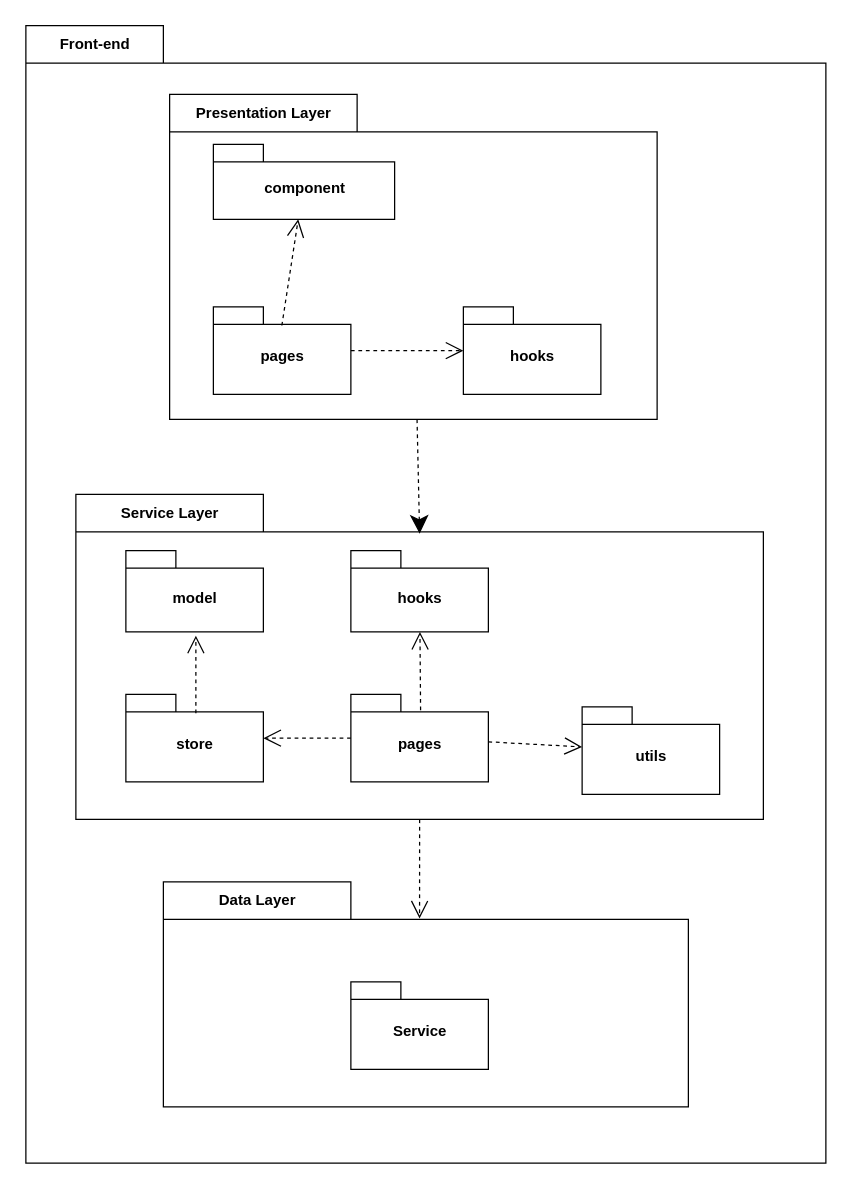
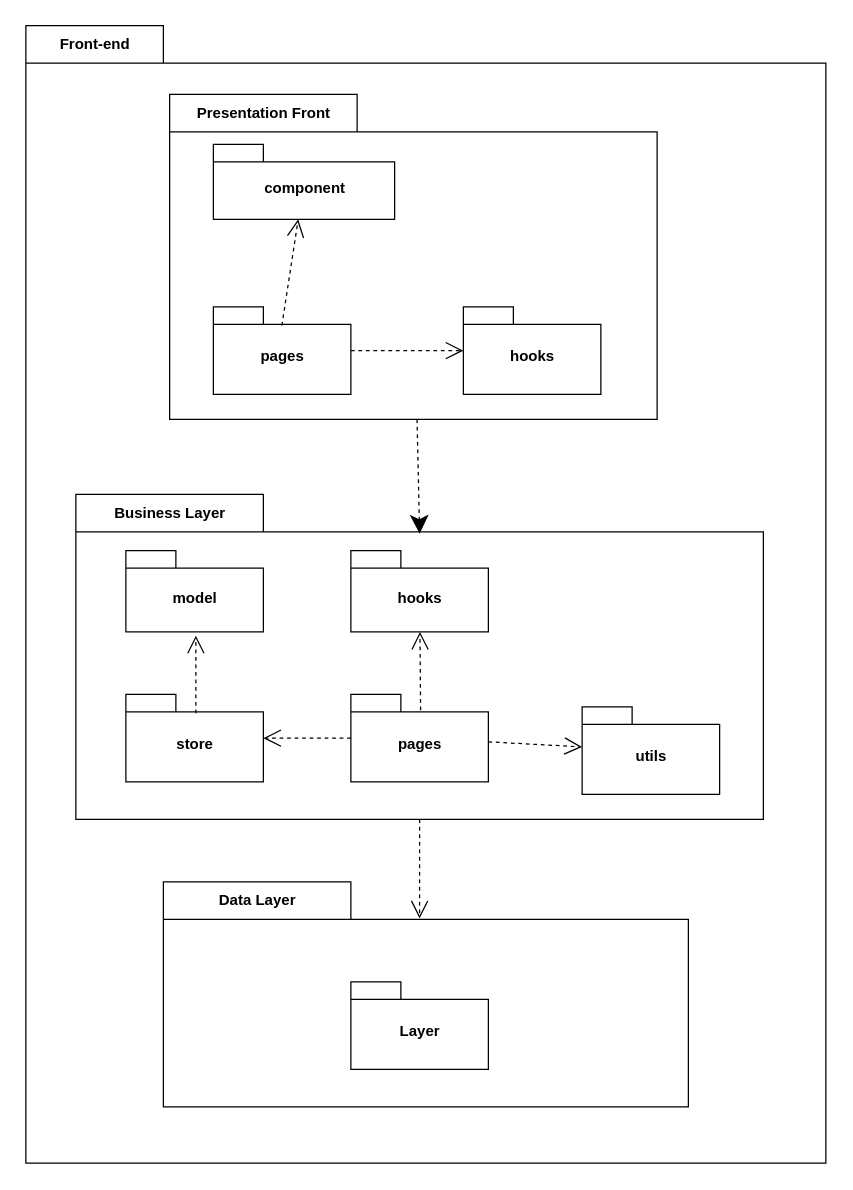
  <mxCell id="0" />
  <mxCell id="1" parent="0" />
  <mxCell id="2" value="Front-end" style="shape=folder;fontStyle=1;tabWidth=110;tabHeight=30;tabPosition=left;html=1;boundedLbl=1;labelInHeader=1;" parent="1" vertex="1"><mxGeometry x="20" y="20" width="640" height="910" as="geometry" /></mxCell>
- <mxCell id="3" value="Presentation Layer" style="shape=folder;fontStyle=1;tabWidth=150;tabHeight=30;tabPosition=left;html=1;boundedLbl=1;labelInHeader=1;" parent="1" vertex="1"><mxGeometry x="135" y="75" width="390" height="260" as="geometry" /></mxCell>
+ <mxCell id="3" value="Presentation Front" style="shape=folder;fontStyle=1;tabWidth=150;tabHeight=30;tabPosition=left;html=1;boundedLbl=1;labelInHeader=1;" parent="1" vertex="1"><mxGeometry x="135" y="75" width="390" height="260" as="geometry" /></mxCell>
  <mxCell id="4" value="pages" style="shape=folder;fontStyle=1;spacingTop=10;tabWidth=40;tabHeight=14;tabPosition=left;html=1;" parent="1" vertex="1"><mxGeometry x="170" y="245" width="110" height="70" as="geometry" /></mxCell>
  <mxCell id="5" value="hooks" style="shape=folder;fontStyle=1;spacingTop=10;tabWidth=40;tabHeight=14;tabPosition=left;html=1;" parent="1" vertex="1"><mxGeometry x="370" y="245" width="110" height="70" as="geometry" /></mxCell>
  <mxCell id="6" value="component" style="shape=folder;fontStyle=1;spacingTop=10;tabWidth=40;tabHeight=14;tabPosition=left;html=1;" parent="1" vertex="1"><mxGeometry x="170" y="115" width="145" height="60" as="geometry" /></mxCell>
  <mxCell id="7" value="" style="edgeStyle=none;html=1;endArrow=open;endSize=12;dashed=1;verticalAlign=bottom;" parent="1" source="4" target="5" edge="1"><mxGeometry width="160" relative="1" as="geometry"><mxPoint x="240" y="335" as="sourcePoint" /><mxPoint x="400" y="335" as="targetPoint" /></mxGeometry></mxCell>
  <mxCell id="8" value="" style="edgeStyle=none;html=1;endArrow=open;endSize=12;dashed=1;verticalAlign=bottom;exitX=0.498;exitY=0.213;exitDx=0;exitDy=0;exitPerimeter=0;" parent="1" source="4" target="6" edge="1"><mxGeometry width="160" relative="1" as="geometry"><mxPoint x="270" y="285" as="sourcePoint" /><mxPoint x="380" y="285" as="targetPoint" /></mxGeometry></mxCell>
- <mxCell id="9" value="Service Layer" style="shape=folder;fontStyle=1;tabWidth=150;tabHeight=30;tabPosition=left;html=1;boundedLbl=1;labelInHeader=1;" parent="1" vertex="1"><mxGeometry x="60" y="395" width="550" height="260" as="geometry" /></mxCell>
+ <mxCell id="9" value="Business Layer" style="shape=folder;fontStyle=1;tabWidth=150;tabHeight=30;tabPosition=left;html=1;boundedLbl=1;labelInHeader=1;" parent="1" vertex="1"><mxGeometry x="60" y="395" width="550" height="260" as="geometry" /></mxCell>
  <mxCell id="10" value="pages" style="shape=folder;fontStyle=1;spacingTop=10;tabWidth=40;tabHeight=14;tabPosition=left;html=1;" parent="1" vertex="1"><mxGeometry x="280" y="555" width="110" height="70" as="geometry" /></mxCell>
  <mxCell id="11" value="utils" style="shape=folder;fontStyle=1;spacingTop=10;tabWidth=40;tabHeight=14;tabPosition=left;html=1;" parent="1" vertex="1"><mxGeometry x="465" y="565" width="110" height="70" as="geometry" /></mxCell>
  <mxCell id="12" value="store" style="shape=folder;fontStyle=1;spacingTop=10;tabWidth=40;tabHeight=14;tabPosition=left;html=1;" parent="1" vertex="1"><mxGeometry x="100" y="555" width="110" height="70" as="geometry" /></mxCell>
  <mxCell id="13" value="hooks" style="shape=folder;fontStyle=1;spacingTop=10;tabWidth=40;tabHeight=14;tabPosition=left;html=1;" parent="1" vertex="1"><mxGeometry x="280" y="440" width="110" height="65" as="geometry" /></mxCell>
  <mxCell id="14" value="" style="edgeStyle=none;html=1;endArrow=open;endSize=12;dashed=1;verticalAlign=bottom;exitX=0.507;exitY=0.182;exitDx=0;exitDy=0;exitPerimeter=0;" parent="1" source="10" target="13" edge="1"><mxGeometry width="160" relative="1" as="geometry"><mxPoint x="245" y="255" as="sourcePoint" /><mxPoint x="245" y="205" as="targetPoint" /></mxGeometry></mxCell>
  <mxCell id="15" value="" style="edgeStyle=none;html=1;endArrow=open;endSize=12;dashed=1;verticalAlign=bottom;" parent="1" source="10" target="12" edge="1"><mxGeometry width="160" relative="1" as="geometry"><mxPoint x="255" y="265" as="sourcePoint" /><mxPoint x="255" y="215" as="targetPoint" /></mxGeometry></mxCell>
  <mxCell id="16" value="" style="edgeStyle=none;html=1;endArrow=open;endSize=12;dashed=1;verticalAlign=bottom;" parent="1" source="10" target="11" edge="1"><mxGeometry width="160" relative="1" as="geometry"><mxPoint x="265" y="275" as="sourcePoint" /><mxPoint x="265" y="225" as="targetPoint" /></mxGeometry></mxCell>
  <mxCell id="17" value="" style="edgeStyle=none;html=1;endArrow=classic;endSize=12;dashed=1;verticalAlign=bottom;entryX=0.5;entryY=0.121;entryDx=0;entryDy=0;entryPerimeter=0;" parent="1" source="3" target="9" edge="1"><mxGeometry width="160" relative="1" as="geometry"><mxPoint x="275" y="285" as="sourcePoint" /><mxPoint x="275" y="235" as="targetPoint" /></mxGeometry></mxCell>
  <mxCell id="18" value="Data Layer" style="shape=folder;fontStyle=1;tabWidth=150;tabHeight=30;tabPosition=left;html=1;boundedLbl=1;labelInHeader=1;" parent="1" vertex="1"><mxGeometry x="130" y="705" width="420" height="180" as="geometry" /></mxCell>
- <mxCell id="19" value="Service" style="shape=folder;fontStyle=1;spacingTop=10;tabWidth=40;tabHeight=14;tabPosition=left;html=1;" parent="1" vertex="1"><mxGeometry x="280" y="785" width="110" height="70" as="geometry" /></mxCell>
+ <mxCell id="19" value="Layer" style="shape=folder;fontStyle=1;spacingTop=10;tabWidth=40;tabHeight=14;tabPosition=left;html=1;" parent="1" vertex="1"><mxGeometry x="280" y="785" width="110" height="70" as="geometry" /></mxCell>
  <mxCell id="20" value="" style="edgeStyle=none;html=1;endArrow=open;endSize=12;dashed=1;verticalAlign=bottom;exitX=0.5;exitY=1;exitDx=0;exitDy=0;exitPerimeter=0;entryX=0.488;entryY=0.163;entryDx=0;entryDy=0;entryPerimeter=0;" parent="1" source="9" target="18" edge="1"><mxGeometry width="160" relative="1" as="geometry"><mxPoint x="345.77" y="577.74" as="sourcePoint" /><mxPoint x="345.263" y="515" as="targetPoint" /></mxGeometry></mxCell>
  <mxCell id="21" value="model" style="shape=folder;fontStyle=1;spacingTop=10;tabWidth=40;tabHeight=14;tabPosition=left;html=1;" parent="1" vertex="1"><mxGeometry x="100" y="440" width="110" height="65" as="geometry" /></mxCell>
  <mxCell id="22" value="" style="edgeStyle=none;html=1;endArrow=open;endSize=12;dashed=1;verticalAlign=bottom;" parent="1" edge="1"><mxGeometry width="160" relative="1" as="geometry"><mxPoint x="156" y="570" as="sourcePoint" /><mxPoint x="156" y="508" as="targetPoint" /></mxGeometry></mxCell>
